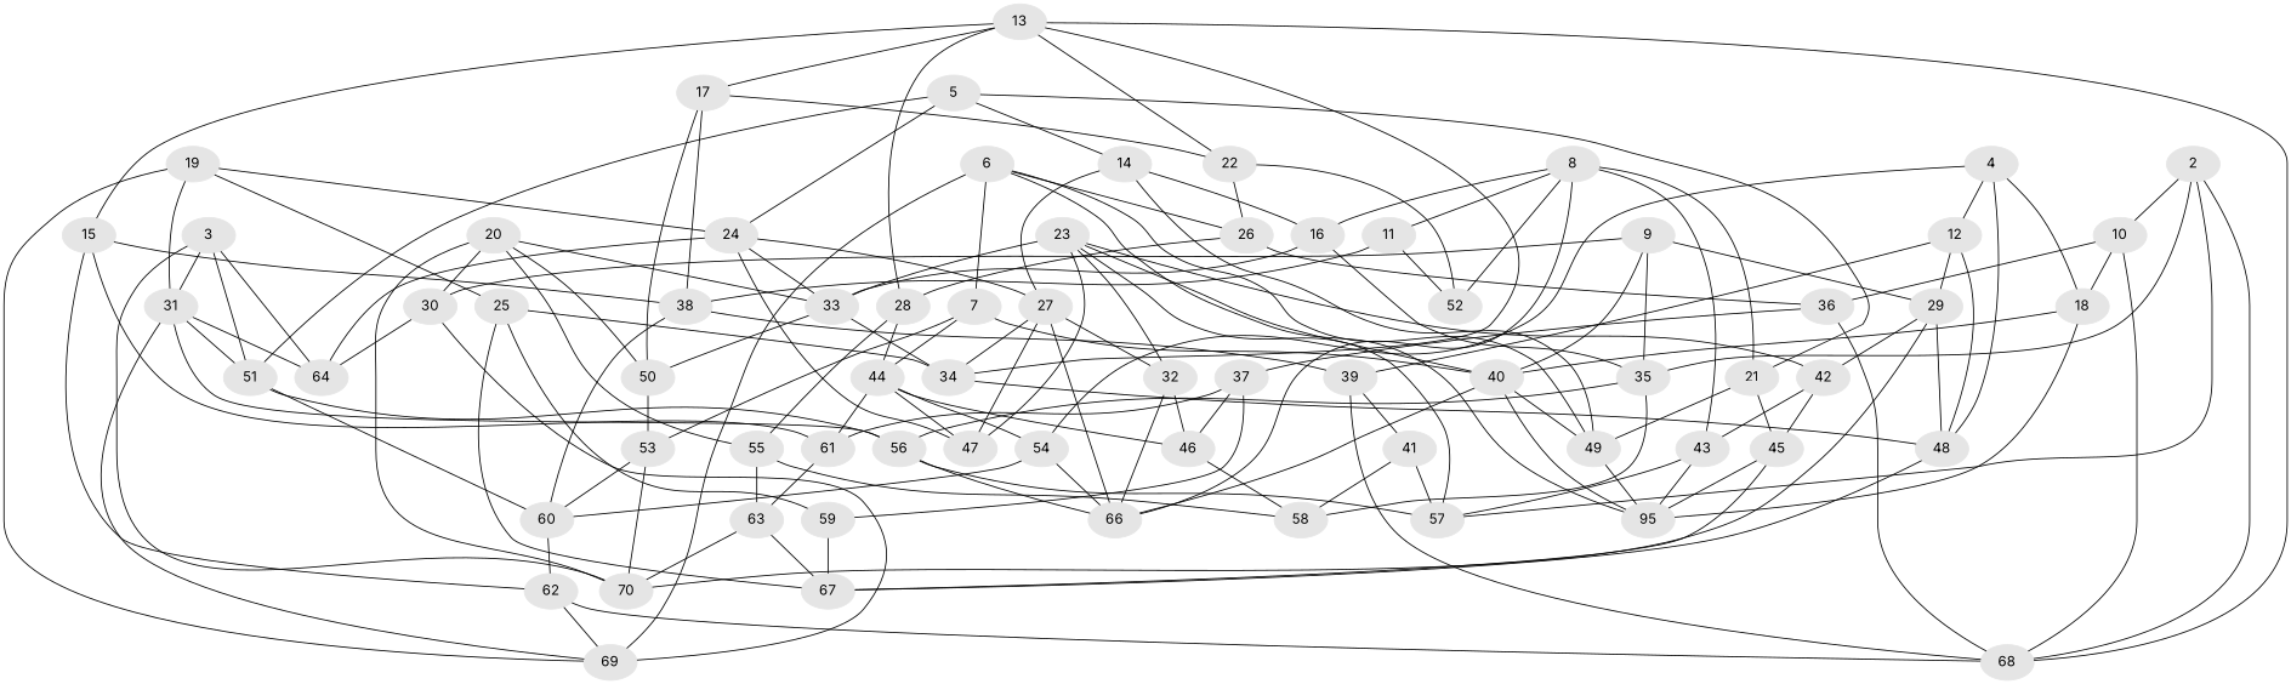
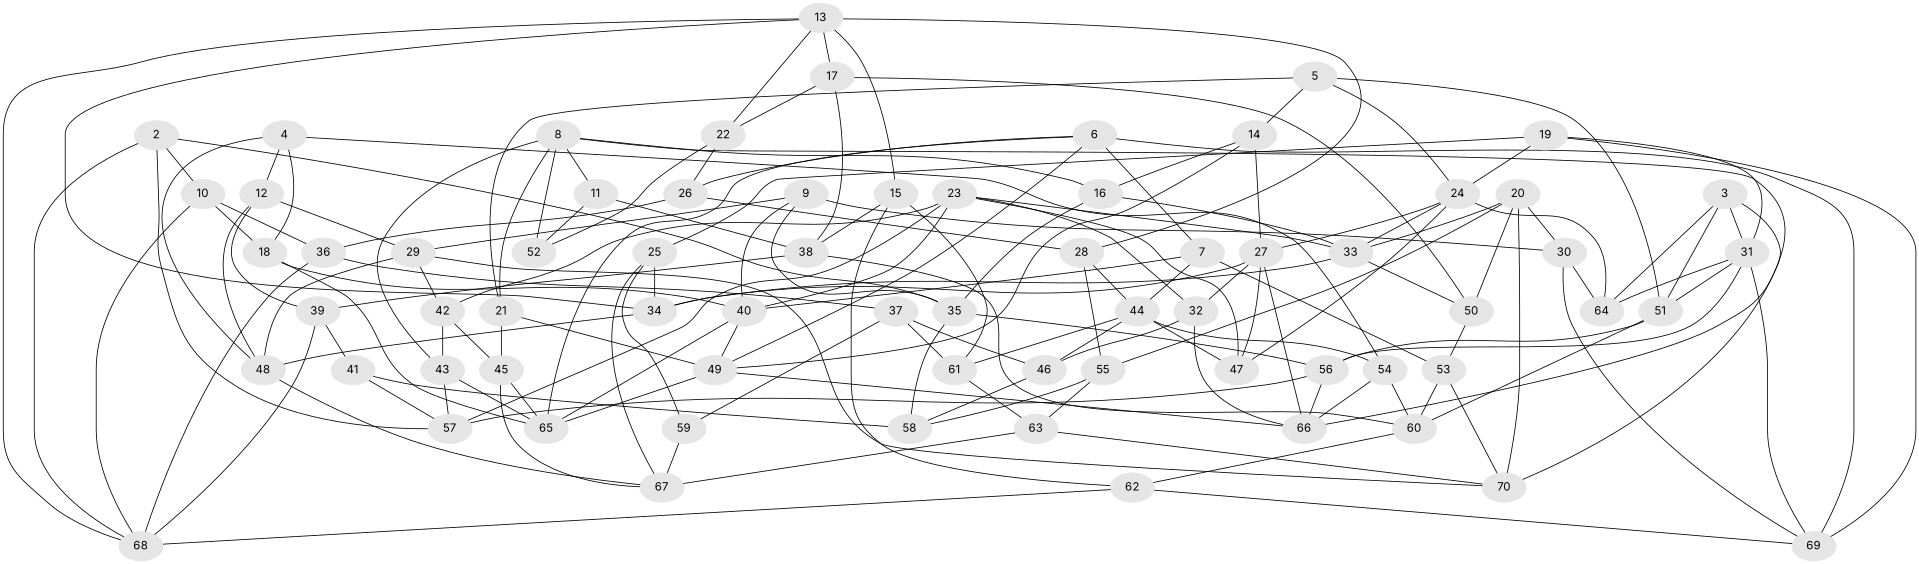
  graph {
    fontname=Inter
    node [color=gray90 fontname=Inter style=filled]
    edge [fontname=Inter weight=1.0]
    29
    70
    48
    42
    59
    67
    2
    10
    35
    57
    68
    18
    36
    56
    58
    3
    31
    51
    64
    69
    60
    4
    12
    54
    39
-   65 [label=95]
+   65
    40
    66
    5
    14
    21
    24
    49
    16
    27
    45
    33
    47
    6
    7
    26
    44
    53
    28
    61
    46
    8
    52
    11
    43
    38
    9
    30
    37
    41
    13
    15
    17
    22
    34
    62
    50
    55
    32
    63
    19
    25
    20
    23
    29 -- 70
    29 -- 48
    29 -- 42
    48 -- 67
    42 -- 45
    42 -- 43
    59 -- 67 [weight=2.0]
    2 -- 10
    2 -- 35
    2 -- 57
    2 -- 68
    10 -- 68
    10 -- 18
    10 -- 36
    35 -- 56
    35 -- 58 [weight=2.0]
    18 -- 65
    18 -- 40
    36 -- 68
    36 -- 37
    56 -- 57 [weight=2.0]
    56 -- 66
    3 -- 70
    3 -- 31
    3 -- 51
    3 -- 64
    31 -- 56
    31 -- 51
    31 -- 64
    31 -- 69
    51 -- 56
    51 -- 60 [weight=2.0]
    60 -- 62
    4 -- 48
    4 -- 18
    4 -- 12
    4 -- 54
    12 -- 29
    12 -- 48
    12 -- 39
    54 -- 60
    54 -- 66
    39 -- 68
    39 -- 41
    40 -- 65
    40 -- 49
    5 -- 51
    5 -- 14
    5 -- 21
    5 -- 24
    14 -- 49
    14 -- 16
    14 -- 27
    21 -- 49
    21 -- 45
    24 -- 64
    24 -- 27
    24 -- 33
    24 -- 47
    49 -- 65
-   40 -- 66
+   49 -- 66
    16 -- 35
    16 -- 33
    27 -- 66
    27 -- 47
    27 -- 34
    27 -- 32
    45 -- 67
    45 -- 65
    33 -- 34
    33 -- 50
    6 -- 69 [weight=2.0]
    6 -- 65
    6 -- 49
    6 -- 7
    6 -- 26
    7 -- 40
    7 -- 44
    7 -- 53
    26 -- 36
    26 -- 28
    44 -- 54
    44 -- 47
    44 -- 61
    44 -- 46
    53 -- 70
    53 -- 60
    28 -- 44
    28 -- 55
    61 -- 63
    46 -- 58
    8 -- 66
    8 -- 21
    8 -- 16
    8 -- 52
    8 -- 11
    8 -- 43
    11 -- 52
    11 -- 38 [weight=2.0]
    43 -- 57
    43 -- 65
    38 -- 60
    38 -- 39
    9 -- 29
    9 -- 35
    9 -- 40
    9 -- 30
    30 -- 64
    30 -- 69
    37 -- 59
    37 -- 61
    37 -- 46
    41 -- 57
    41 -- 58 [weight=2.0]
    13 -- 68
    13 -- 28
    13 -- 15
    13 -- 17
    13 -- 22
    13 -- 34
    15 -- 61
    15 -- 38
    15 -- 62
    17 -- 38
    17 -- 22
    17 -- 50
    22 -- 26
    22 -- 52
    34 -- 48 [weight=2.0]
    62 -- 68
    62 -- 69
    50 -- 53
    55 -- 58
    55 -- 63
    32 -- 66
    32 -- 46
    63 -- 70
    63 -- 67
    19 -- 31
    19 -- 69
    19 -- 24
    19 -- 25
    25 -- 59
    25 -- 67
    25 -- 34
    20 -- 70 [weight=2.0]
    20 -- 33
    20 -- 30
    20 -- 50
    20 -- 55
    23 -- 42
    23 -- 57
    23 -- 40
    23 -- 33
    23 -- 47
    23 -- 32
  }
